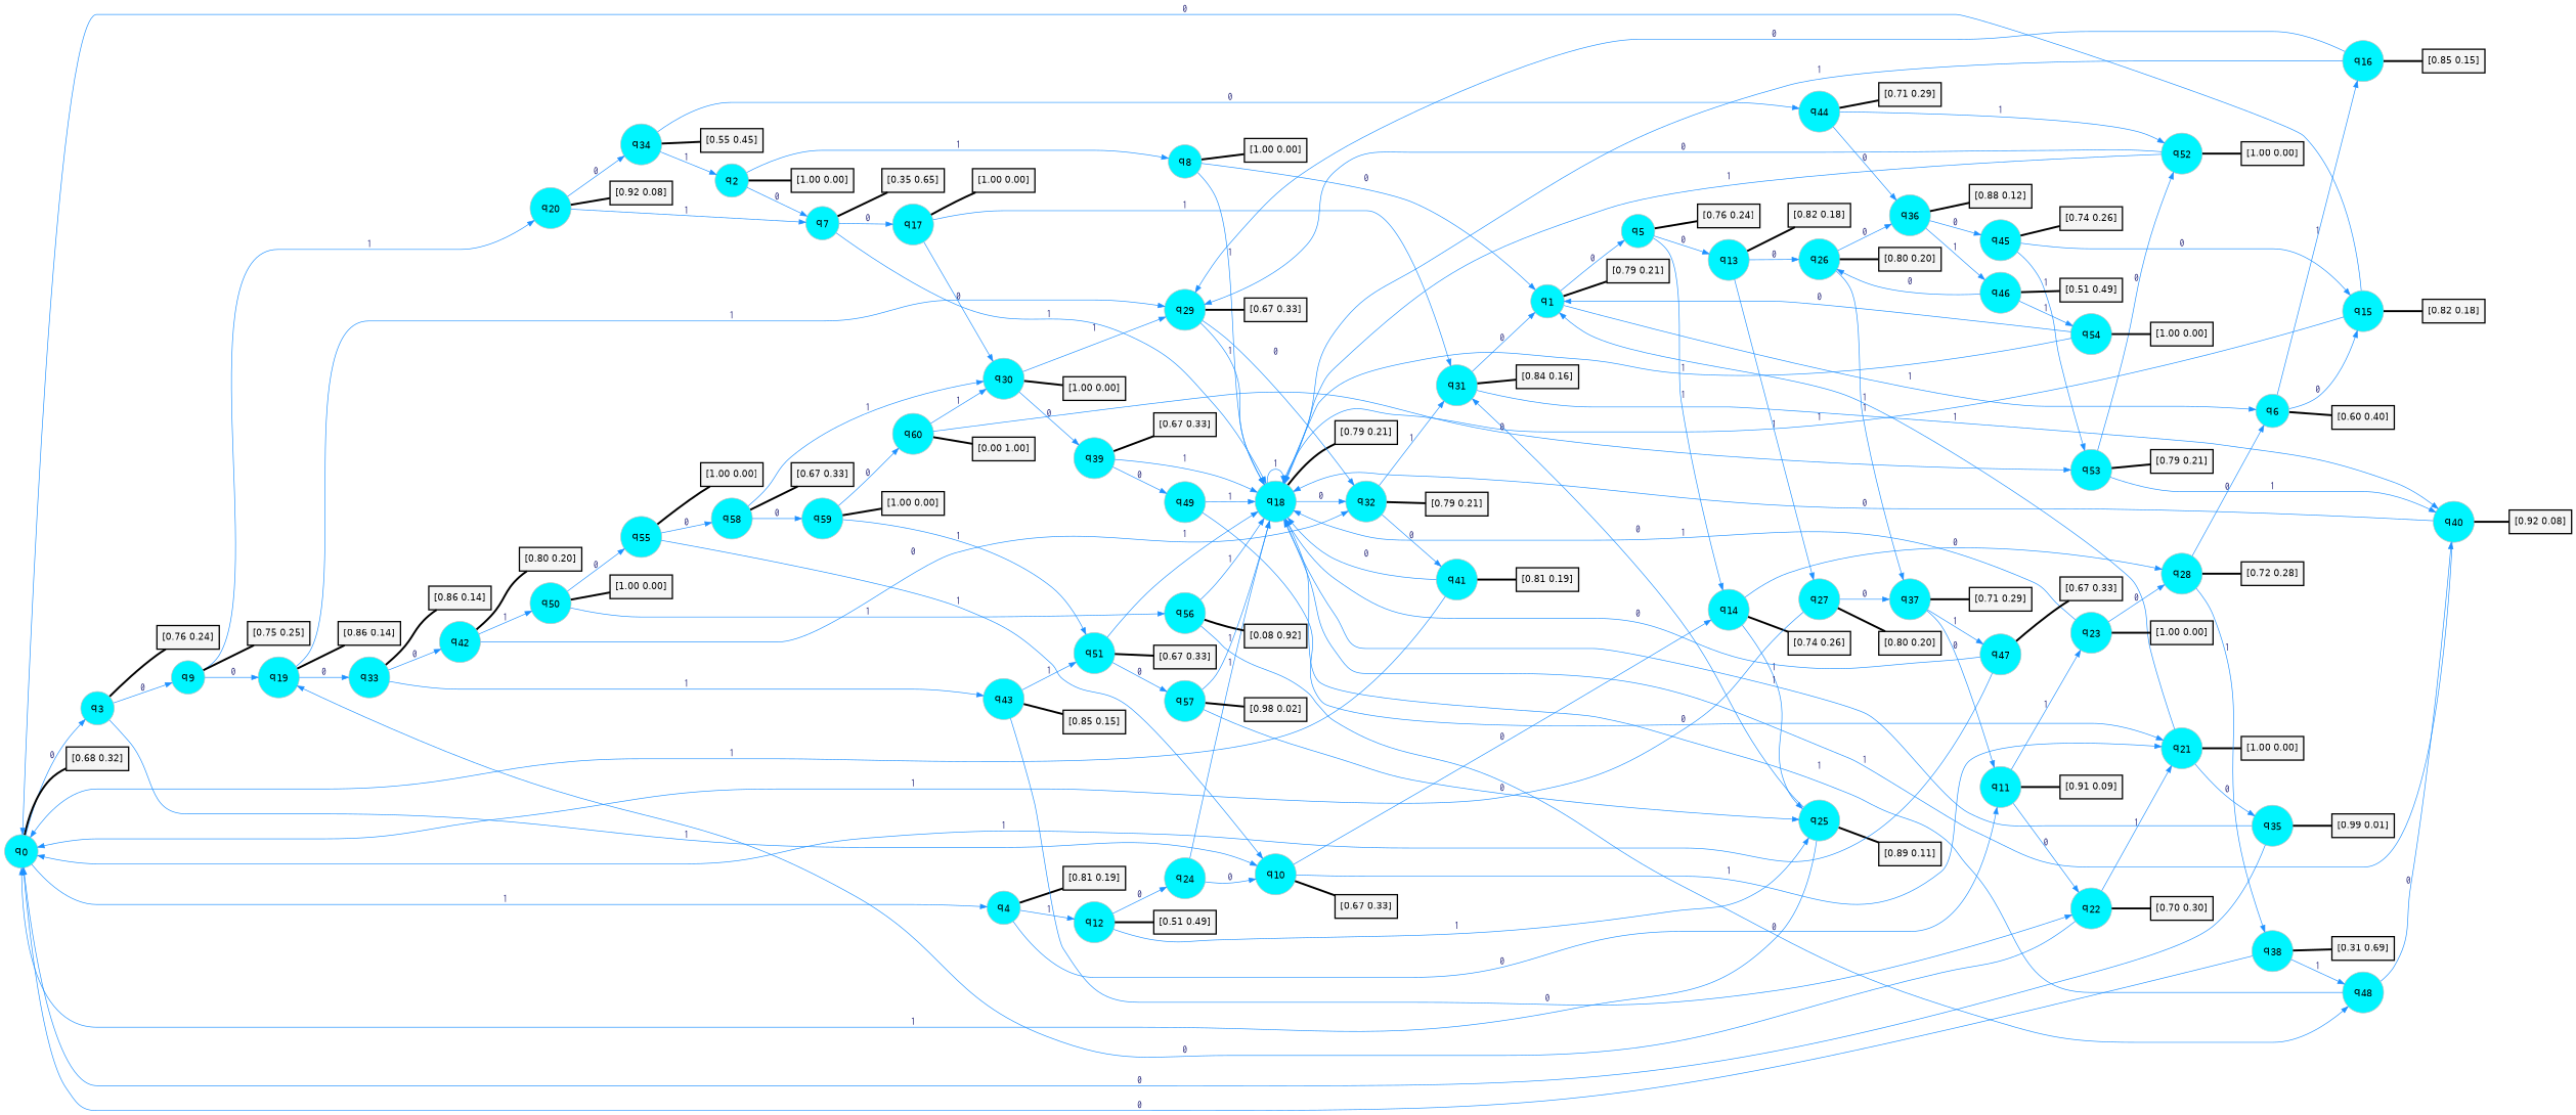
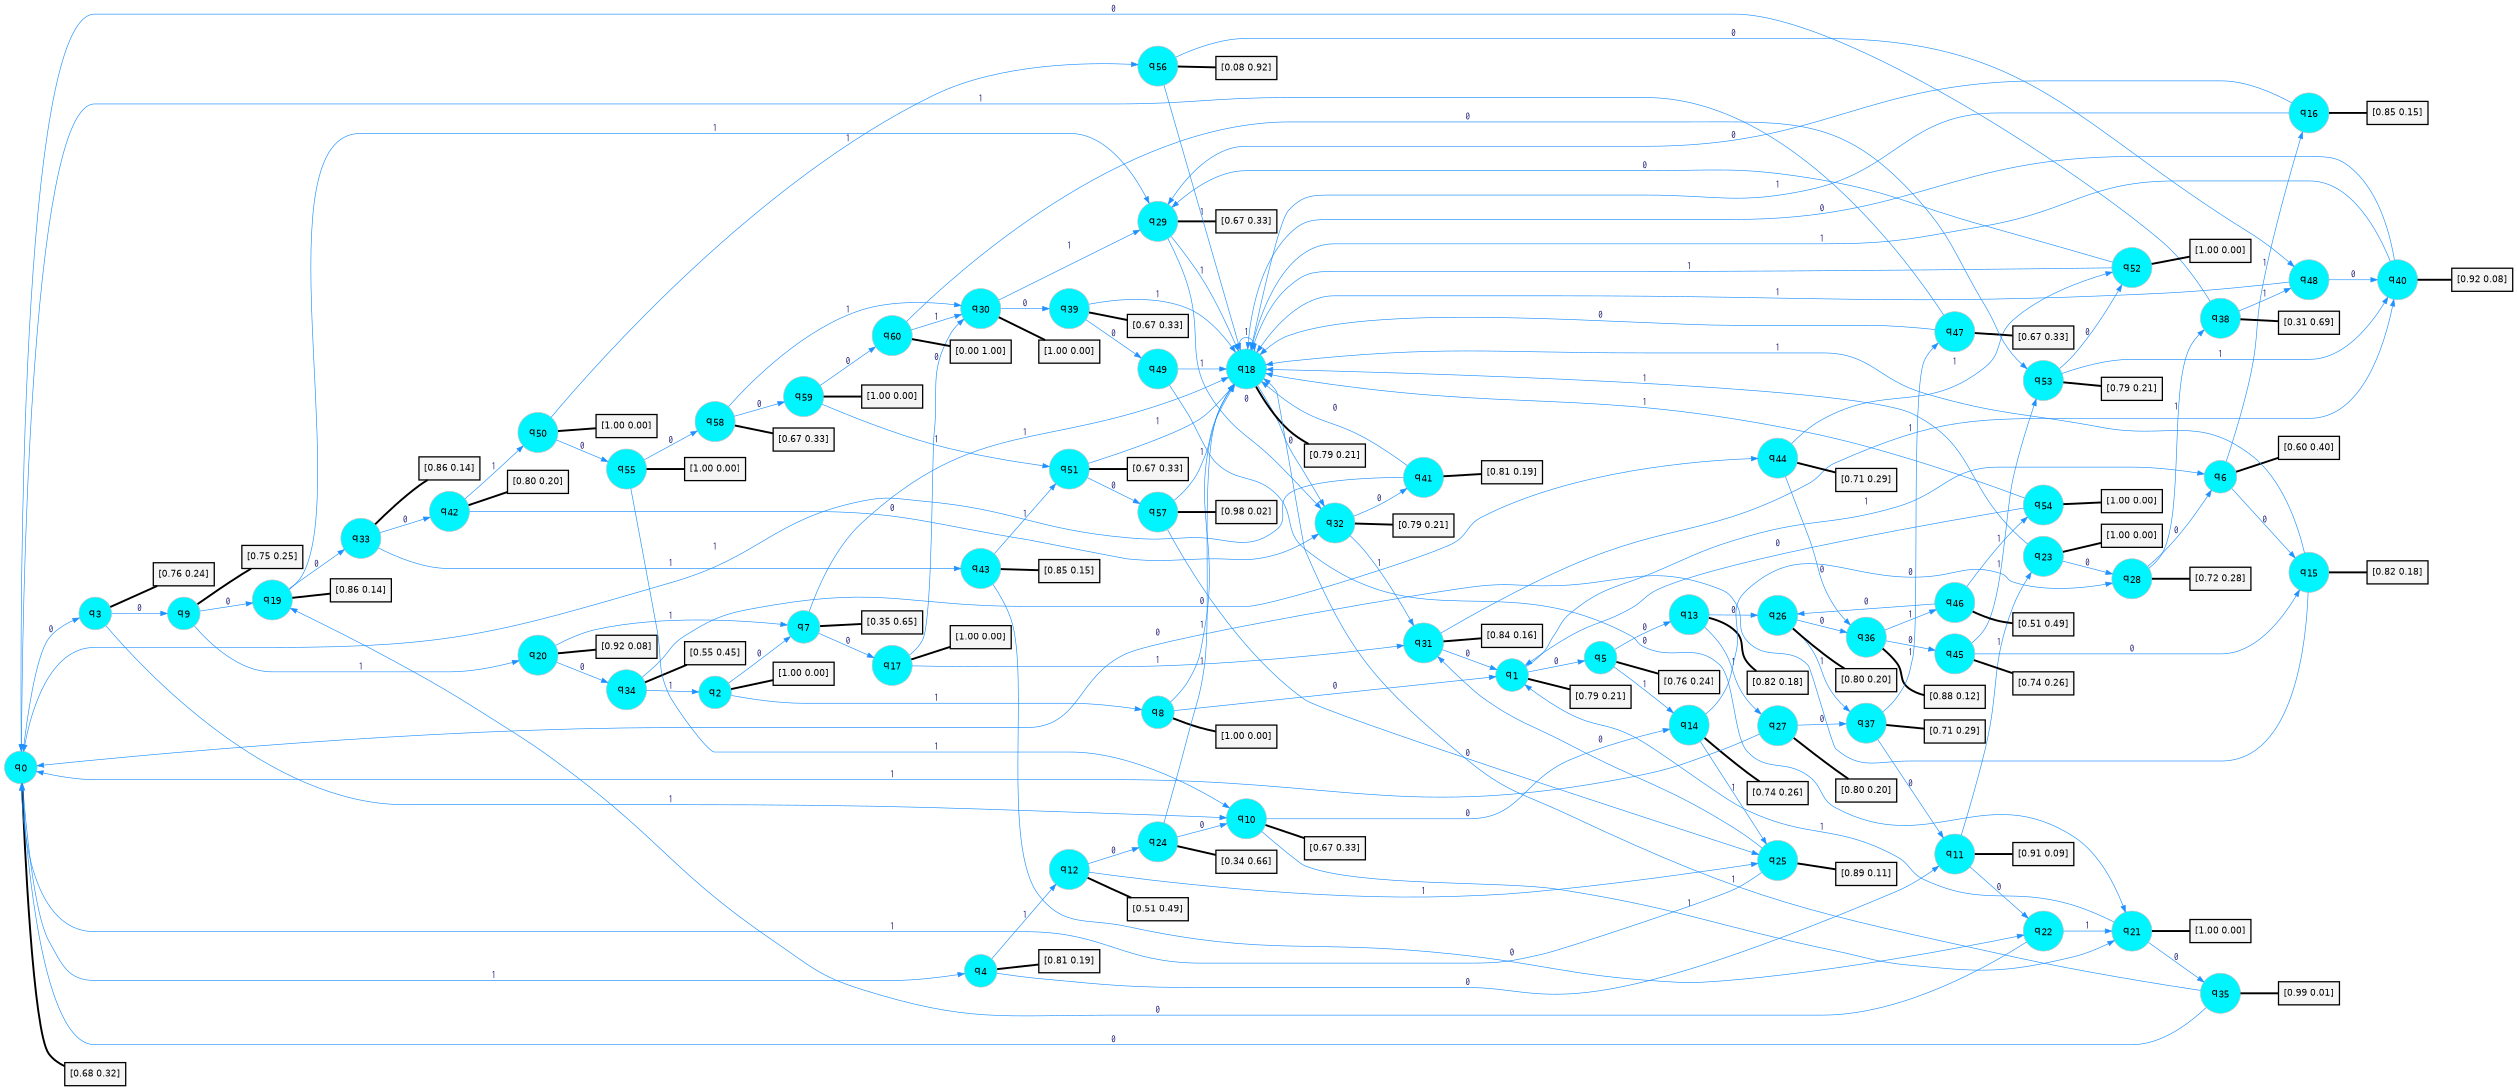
  digraph {
    rankdir=LR
    node [color=gray fillcolor=turquoise1 fontcolor=black fontname=Helvetica fontsize=16 fontweight=bold shape=circle style=filled]
    edge [arrowsize=1 color=dodgerblue1 fontcolor=midnightblue fontname=courier fontweight=bold penwidth=1 style=solid weight=20]
    n1 [label=<q<SUB>0</SUB>>]
    n2 [label=<q<SUB>3</SUB>>]
    n3 [label=<q<SUB>4</SUB>>]
    n4 [color=black fillcolor=whitesmoke fontsize=14 label="[0.68 0.32]" penwidth=2 shape=box]
    n5 [label=<q<SUB>9</SUB>>]
    n6 [label=<q<SUB>10</SUB>>]
    n7 [color=black fillcolor=whitesmoke fontsize=14 label="[0.76 0.24]" penwidth=2 shape=box]
    n8 [label=<q<SUB>11</SUB>>]
    n9 [label=<q<SUB>12</SUB>>]
    n10 [color=black fillcolor=whitesmoke fontsize=14 label="[0.81 0.19]" penwidth=2 shape=box]
    n11 [label=<q<SUB>1</SUB>>]
    n12 [label=<q<SUB>5</SUB>>]
    n13 [label=<q<SUB>6</SUB>>]
    n14 [color=black fillcolor=whitesmoke fontsize=14 label="[0.79 0.21]" penwidth=2 shape=box]
    n15 [label=<q<SUB>13</SUB>>]
    n16 [label=<q<SUB>14</SUB>>]
    n17 [color=black fillcolor=whitesmoke fontsize=14 label="[0.76 0.24]" penwidth=2 shape=box]
    n18 [label=<q<SUB>15</SUB>>]
    n19 [label=<q<SUB>16</SUB>>]
    n20 [color=black fillcolor=whitesmoke fontsize=14 label="[0.60 0.40]" penwidth=2 shape=box]
    n21 [label=<q<SUB>2</SUB>>]
    n22 [label=<q<SUB>7</SUB>>]
    n23 [label=<q<SUB>8</SUB>>]
    n24 [color=black fillcolor=whitesmoke fontsize=14 label="[1.00 0.00]" penwidth=2 shape=box]
    n25 [label=<q<SUB>17</SUB>>]
    n26 [label=<q<SUB>18</SUB>>]
    n27 [color=black fillcolor=whitesmoke fontsize=14 label="[0.35 0.65]" penwidth=2 shape=box]
    n28 [color=black fillcolor=whitesmoke fontsize=14 label="[1.00 0.00]" penwidth=2 shape=box]
    n29 [label=<q<SUB>19</SUB>>]
    n30 [label=<q<SUB>20</SUB>>]
    n31 [color=black fillcolor=whitesmoke fontsize=14 label="[0.75 0.25]" penwidth=2 shape=box]
    n32 [label=<q<SUB>21</SUB>>]
    n33 [color=black fillcolor=whitesmoke fontsize=14 label="[0.67 0.33]" penwidth=2 shape=box]
    n34 [label=<q<SUB>22</SUB>>]
    n35 [label=<q<SUB>23</SUB>>]
    n36 [color=black fillcolor=whitesmoke fontsize=14 label="[0.91 0.09]" penwidth=2 shape=box]
    n37 [label=<q<SUB>24</SUB>>]
    n38 [label=<q<SUB>25</SUB>>]
    n39 [color=black fillcolor=whitesmoke fontsize=14 label="[0.51 0.49]" penwidth=2 shape=box]
    n40 [label=<q<SUB>26</SUB>>]
    n41 [label=<q<SUB>27</SUB>>]
    n42 [color=black fillcolor=whitesmoke fontsize=14 label="[0.82 0.18]" penwidth=2 shape=box]
    n43 [label=<q<SUB>28</SUB>>]
    n44 [color=black fillcolor=whitesmoke fontsize=14 label="[0.74 0.26]" penwidth=2 shape=box]
    n45 [color=black fillcolor=whitesmoke fontsize=14 label="[0.82 0.18]" penwidth=2 shape=box]
    n46 [label=<q<SUB>29</SUB>>]
    n47 [color=black fillcolor=whitesmoke fontsize=14 label="[0.85 0.15]" penwidth=2 shape=box]
    n48 [label=<q<SUB>30</SUB>>]
    n49 [label=<q<SUB>31</SUB>>]
    n50 [color=black fillcolor=whitesmoke fontsize=14 label="[1.00 0.00]" penwidth=2 shape=box]
    n51 [label=<q<SUB>32</SUB>>]
    n52 [color=black fillcolor=whitesmoke fontsize=14 label="[0.79 0.21]" penwidth=2 shape=box]
    n53 [label=<q<SUB>33</SUB>>]
    n54 [color=black fillcolor=whitesmoke fontsize=14 label="[0.86 0.14]" penwidth=2 shape=box]
    n55 [label=<q<SUB>34</SUB>>]
    n56 [color=black fillcolor=whitesmoke fontsize=14 label="[0.92 0.08]" penwidth=2 shape=box]
    n57 [label=<q<SUB>35</SUB>>]
    n58 [color=black fillcolor=whitesmoke fontsize=14 label="[1.00 0.00]" penwidth=2 shape=box]
-   n59 [color=black fillcolor=whitesmoke fontsize=14 label="[0.70 0.30]" penwidth=2 shape=box]
    n60 [color=black fillcolor=whitesmoke fontsize=14 label="[1.00 0.00]" penwidth=2 shape=box]
+   n61 [color=black fillcolor=whitesmoke fontsize=14 label="[0.34 0.66]" penwidth=2 shape=box]
    n62 [color=black fillcolor=whitesmoke fontsize=14 label="[0.89 0.11]" penwidth=2 shape=box]
    n63 [label=<q<SUB>36</SUB>>]
    n64 [label=<q<SUB>37</SUB>>]
    n65 [color=black fillcolor=whitesmoke fontsize=14 label="[0.80 0.20]" penwidth=2 shape=box]
    n66 [color=black fillcolor=whitesmoke fontsize=14 label="[0.80 0.20]" penwidth=2 shape=box]
    n67 [label=<q<SUB>38</SUB>>]
    n68 [color=black fillcolor=whitesmoke fontsize=14 label="[0.72 0.28]" penwidth=2 shape=box]
    n69 [color=black fillcolor=whitesmoke fontsize=14 label="[0.67 0.33]" penwidth=2 shape=box]
    n70 [label=<q<SUB>39</SUB>>]
    n71 [color=black fillcolor=whitesmoke fontsize=14 label="[1.00 0.00]" penwidth=2 shape=box]
    n72 [label=<q<SUB>40</SUB>>]
    n73 [color=black fillcolor=whitesmoke fontsize=14 label="[0.84 0.16]" penwidth=2 shape=box]
    n74 [label=<q<SUB>41</SUB>>]
    n75 [color=black fillcolor=whitesmoke fontsize=14 label="[0.79 0.21]" penwidth=2 shape=box]
    n76 [label=<q<SUB>42</SUB>>]
    n77 [label=<q<SUB>43</SUB>>]
    n78 [color=black fillcolor=whitesmoke fontsize=14 label="[0.86 0.14]" penwidth=2 shape=box]
    n79 [label=<q<SUB>44</SUB>>]
    n80 [color=black fillcolor=whitesmoke fontsize=14 label="[0.55 0.45]" penwidth=2 shape=box]
    n81 [color=black fillcolor=whitesmoke fontsize=14 label="[0.99 0.01]" penwidth=2 shape=box]
    n82 [label=<q<SUB>45</SUB>>]
    n83 [label=<q<SUB>46</SUB>>]
    n84 [color=black fillcolor=whitesmoke fontsize=14 label="[0.88 0.12]" penwidth=2 shape=box]
    n85 [label=<q<SUB>47</SUB>>]
    n86 [color=black fillcolor=whitesmoke fontsize=14 label="[0.71 0.29]" penwidth=2 shape=box]
    n87 [label=<q<SUB>48</SUB>>]
    n88 [color=black fillcolor=whitesmoke fontsize=14 label="[0.31 0.69]" penwidth=2 shape=box]
    n89 [label=<q<SUB>49</SUB>>]
    n90 [color=black fillcolor=whitesmoke fontsize=14 label="[0.67 0.33]" penwidth=2 shape=box]
    n91 [color=black fillcolor=whitesmoke fontsize=14 label="[0.92 0.08]" penwidth=2 shape=box]
    n92 [color=black fillcolor=whitesmoke fontsize=14 label="[0.81 0.19]" penwidth=2 shape=box]
    n93 [label=<q<SUB>50</SUB>>]
    n94 [color=black fillcolor=whitesmoke fontsize=14 label="[0.80 0.20]" penwidth=2 shape=box]
    n95 [label=<q<SUB>51</SUB>>]
    n96 [color=black fillcolor=whitesmoke fontsize=14 label="[0.85 0.15]" penwidth=2 shape=box]
    n97 [label=<q<SUB>52</SUB>>]
    n98 [color=black fillcolor=whitesmoke fontsize=14 label="[0.71 0.29]" penwidth=2 shape=box]
    n99 [label=<q<SUB>53</SUB>>]
    n100 [color=black fillcolor=whitesmoke fontsize=14 label="[0.74 0.26]" penwidth=2 shape=box]
    n101 [label=<q<SUB>54</SUB>>]
    n102 [color=black fillcolor=whitesmoke fontsize=14 label="[0.51 0.49]" penwidth=2 shape=box]
    n103 [color=black fillcolor=whitesmoke fontsize=14 label="[0.67 0.33]" penwidth=2 shape=box]
    n104 [label=<q<SUB>55</SUB>>]
    n105 [label=<q<SUB>56</SUB>>]
    n106 [color=black fillcolor=whitesmoke fontsize=14 label="[1.00 0.00]" penwidth=2 shape=box]
    n107 [label=<q<SUB>57</SUB>>]
    n108 [color=black fillcolor=whitesmoke fontsize=14 label="[0.67 0.33]" penwidth=2 shape=box]
    n109 [color=black fillcolor=whitesmoke fontsize=14 label="[1.00 0.00]" penwidth=2 shape=box]
    n110 [color=black fillcolor=whitesmoke fontsize=14 label="[0.79 0.21]" penwidth=2 shape=box]
    n111 [color=black fillcolor=whitesmoke fontsize=14 label="[1.00 0.00]" penwidth=2 shape=box]
    n112 [label=<q<SUB>58</SUB>>]
    n113 [color=black fillcolor=whitesmoke fontsize=14 label="[1.00 0.00]" penwidth=2 shape=box]
    n114 [color=black fillcolor=whitesmoke fontsize=14 label="[0.08 0.92]" penwidth=2 shape=box]
    n115 [color=black fillcolor=whitesmoke fontsize=14 label="[0.98 0.02]" penwidth=2 shape=box]
    n116 [label=<q<SUB>59</SUB>>]
    n117 [color=black fillcolor=whitesmoke fontsize=14 label="[0.67 0.33]" penwidth=2 shape=box]
    n118 [label=<q<SUB>60</SUB>>]
    n119 [color=black fillcolor=whitesmoke fontsize=14 label="[1.00 0.00]" penwidth=2 shape=box]
    n120 [color=black fillcolor=whitesmoke fontsize=14 label="[0.00 1.00]" penwidth=2 shape=box]
    n1 -> n2 [label=0]
    n1 -> n3 [label=1]
    n1 -> n4 [arrowhead=none color=black penwidth=3]
    n2 -> n5 [label=0]
    n2 -> n6 [label=1]
    n2 -> n7 [arrowhead=none color=black penwidth=3]
    n3 -> n8 [label=0]
    n3 -> n9 [label=1]
    n3 -> n10 [arrowhead=none color=black penwidth=3]
    n5 -> n29 [label=0]
    n5 -> n30 [label=1]
    n5 -> n31 [arrowhead=none color=black penwidth=3]
    n6 -> n16 [label=0]
    n6 -> n32 [label=1]
    n6 -> n33 [arrowhead=none color=black penwidth=3]
    n8 -> n34 [label=0]
    n8 -> n35 [label=1]
    n8 -> n36 [arrowhead=none color=black penwidth=3]
    n9 -> n37 [label=0]
    n9 -> n38 [label=1]
    n9 -> n39 [arrowhead=none color=black penwidth=3]
    n11 -> n12 [label=0]
    n11 -> n13 [label=1]
    n11 -> n14 [arrowhead=none color=black penwidth=3]
    n12 -> n15 [label=0]
    n12 -> n16 [label=1]
    n12 -> n17 [arrowhead=none color=black penwidth=3]
    n13 -> n18 [label=0]
    n13 -> n19 [label=1]
    n13 -> n20 [arrowhead=none color=black penwidth=3]
    n15 -> n40 [label=0]
    n15 -> n41 [label=1]
    n15 -> n42 [arrowhead=none color=black penwidth=3]
    n16 -> n38 [label=1]
    n16 -> n43 [label=0]
    n16 -> n44 [arrowhead=none color=black penwidth=3]
    n18 -> n1 [label=0]
    n18 -> n26 [label=1]
    n18 -> n45 [arrowhead=none color=black penwidth=3]
    n19 -> n26 [label=1]
    n19 -> n46 [label=0]
    n19 -> n47 [arrowhead=none color=black penwidth=3]
    n21 -> n22 [label=0]
    n21 -> n23 [label=1]
    n21 -> n24 [arrowhead=none color=black penwidth=3]
    n22 -> n25 [label=0]
    n22 -> n26 [label=1]
    n22 -> n27 [arrowhead=none color=black penwidth=3]
    n23 -> n11 [label=0]
    n23 -> n26 [label=1]
    n23 -> n28 [arrowhead=none color=black penwidth=3]
    n25 -> n48 [label=0]
    n25 -> n49 [label=1]
    n25 -> n50 [arrowhead=none color=black penwidth=3]
    n26 -> n26 [label=1]
    n26 -> n51 [label=0]
    n26 -> n52 [arrowhead=none color=black penwidth=3]
    n29 -> n46 [label=1]
    n29 -> n53 [label=0]
    n29 -> n54 [arrowhead=none color=black penwidth=3]
    n30 -> n22 [label=1]
    n30 -> n55 [label=0]
    n30 -> n56 [arrowhead=none color=black penwidth=3]
    n32 -> n11 [label=1]
    n32 -> n57 [label=0]
    n32 -> n58 [arrowhead=none color=black penwidth=3]
    n34 -> n29 [label=0]
    n34 -> n32 [label=1]
-   n34 -> n59 [arrowhead=none color=black penwidth=3]
    n35 -> n26 [label=1]
    n35 -> n43 [label=0]
    n35 -> n60 [arrowhead=none color=black penwidth=3]
    n37 -> n6 [label=0]
    n37 -> n26 [label=1]
+   n37 -> n61 [arrowhead=none color=black penwidth=3]
    n38 -> n1 [label=1]
    n38 -> n49 [label=0]
    n38 -> n62 [arrowhead=none color=black penwidth=3]
    n40 -> n63 [label=0]
    n40 -> n64 [label=1]
    n40 -> n65 [arrowhead=none color=black penwidth=3]
    n41 -> n1 [label=1]
    n41 -> n64 [label=0]
    n41 -> n66 [arrowhead=none color=black penwidth=3]
    n43 -> n13 [label=0]
    n43 -> n67 [label=1]
    n43 -> n68 [arrowhead=none color=black penwidth=3]
    n46 -> n26 [label=1]
    n46 -> n51 [label=0]
    n46 -> n69 [arrowhead=none color=black penwidth=3]
    n48 -> n46 [label=1]
    n48 -> n70 [label=0]
    n48 -> n71 [arrowhead=none color=black penwidth=3]
    n49 -> n11 [label=0]
    n49 -> n72 [label=1]
    n49 -> n73 [arrowhead=none color=black penwidth=3]
    n51 -> n49 [label=1]
    n51 -> n74 [label=0]
    n51 -> n75 [arrowhead=none color=black penwidth=3]
    n53 -> n76 [label=0]
    n53 -> n77 [label=1]
    n53 -> n78 [arrowhead=none color=black penwidth=3]
    n55 -> n21 [label=1]
    n55 -> n79 [label=0]
    n55 -> n80 [arrowhead=none color=black penwidth=3]
    n57 -> n1 [label=0]
    n57 -> n26 [label=1]
    n57 -> n81 [arrowhead=none color=black penwidth=3]
    n63 -> n82 [label=0]
    n63 -> n83 [label=1]
    n63 -> n84 [arrowhead=none color=black penwidth=3]
    n64 -> n8 [label=0]
    n64 -> n85 [label=1]
    n64 -> n86 [arrowhead=none color=black penwidth=3]
    n67 -> n1 [label=0]
    n67 -> n87 [label=1]
    n67 -> n88 [arrowhead=none color=black penwidth=3]
    n70 -> n26 [label=1]
    n70 -> n89 [label=0]
    n70 -> n90 [arrowhead=none color=black penwidth=3]
    n72 -> n26 [label=0]
    n72 -> n26 [label=1]
    n72 -> n91 [arrowhead=none color=black penwidth=3]
    n74 -> n1 [label=1]
    n74 -> n26 [label=0]
    n74 -> n92 [arrowhead=none color=black penwidth=3]
    n76 -> n51 [label=0]
    n76 -> n93 [label=1]
    n76 -> n94 [arrowhead=none color=black penwidth=3]
    n77 -> n34 [label=0]
    n77 -> n95 [label=1]
    n77 -> n96 [arrowhead=none color=black penwidth=3]
    n79 -> n63 [label=0]
    n79 -> n97 [label=1]
    n79 -> n98 [arrowhead=none color=black penwidth=3]
    n82 -> n18 [label=0]
    n82 -> n99 [label=1]
    n82 -> n100 [arrowhead=none color=black penwidth=3]
    n83 -> n40 [label=0]
    n83 -> n101 [label=1]
    n83 -> n102 [arrowhead=none color=black penwidth=3]
    n85 -> n1 [label=1]
    n85 -> n26 [label=0]
    n85 -> n103 [arrowhead=none color=black penwidth=3]
    n87 -> n26 [label=1]
    n87 -> n72 [label=0]
    n89 -> n26 [label=1]
    n89 -> n32 [label=0]
    n93 -> n104 [label=0]
    n93 -> n105 [label=1]
    n93 -> n106 [arrowhead=none color=black penwidth=3]
    n95 -> n26 [label=1]
    n95 -> n107 [label=0]
    n95 -> n108 [arrowhead=none color=black penwidth=3]
    n97 -> n26 [label=1]
    n97 -> n46 [label=0]
    n97 -> n109 [arrowhead=none color=black penwidth=3]
    n99 -> n72 [label=1]
    n99 -> n97 [label=0]
    n99 -> n110 [arrowhead=none color=black penwidth=3]
    n101 -> n11 [label=0]
    n101 -> n26 [label=1]
    n101 -> n111 [arrowhead=none color=black penwidth=3]
    n104 -> n6 [label=1]
    n104 -> n112 [label=0]
    n104 -> n113 [arrowhead=none color=black penwidth=3]
    n105 -> n26 [label=1]
    n105 -> n87 [label=0]
    n105 -> n114 [arrowhead=none color=black penwidth=3]
    n107 -> n26 [label=1]
    n107 -> n38 [label=0]
    n107 -> n115 [arrowhead=none color=black penwidth=3]
    n112 -> n48 [label=1]
    n112 -> n116 [label=0]
    n112 -> n117 [arrowhead=none color=black penwidth=3]
    n116 -> n95 [label=1]
    n116 -> n118 [label=0]
    n116 -> n119 [arrowhead=none color=black penwidth=3]
    n118 -> n48 [label=1]
    n118 -> n99 [label=0]
    n118 -> n120 [arrowhead=none color=black penwidth=3]
  }
